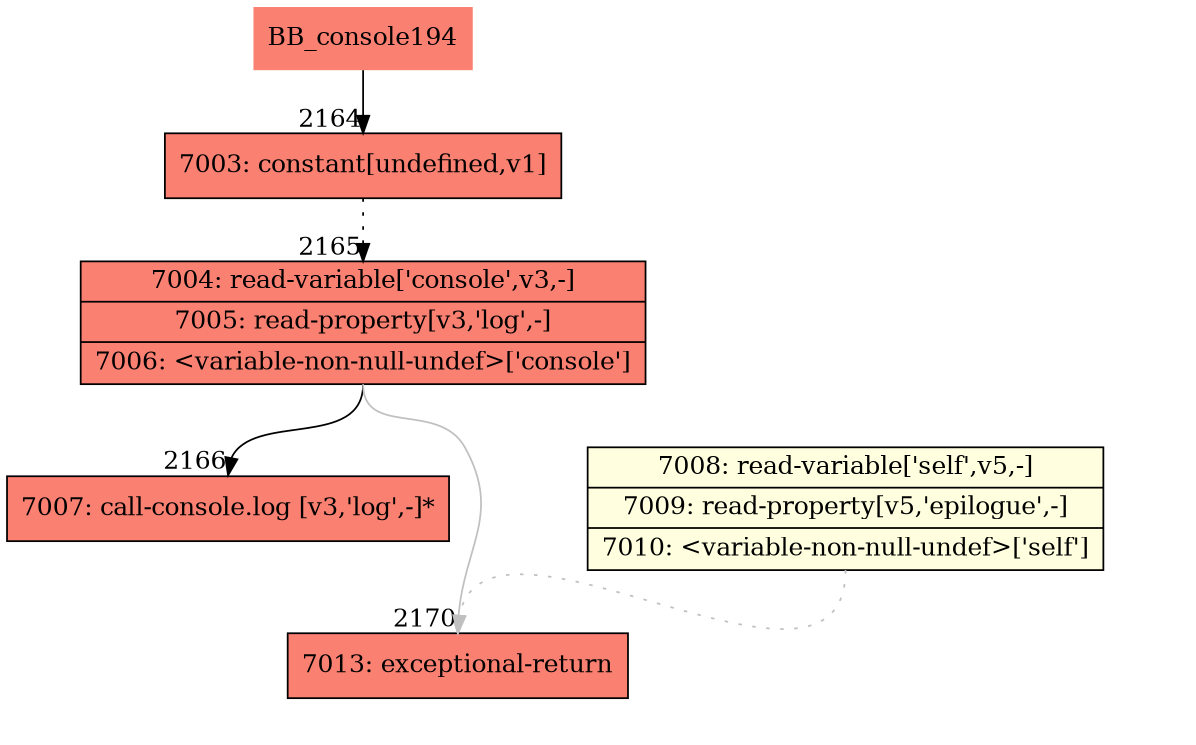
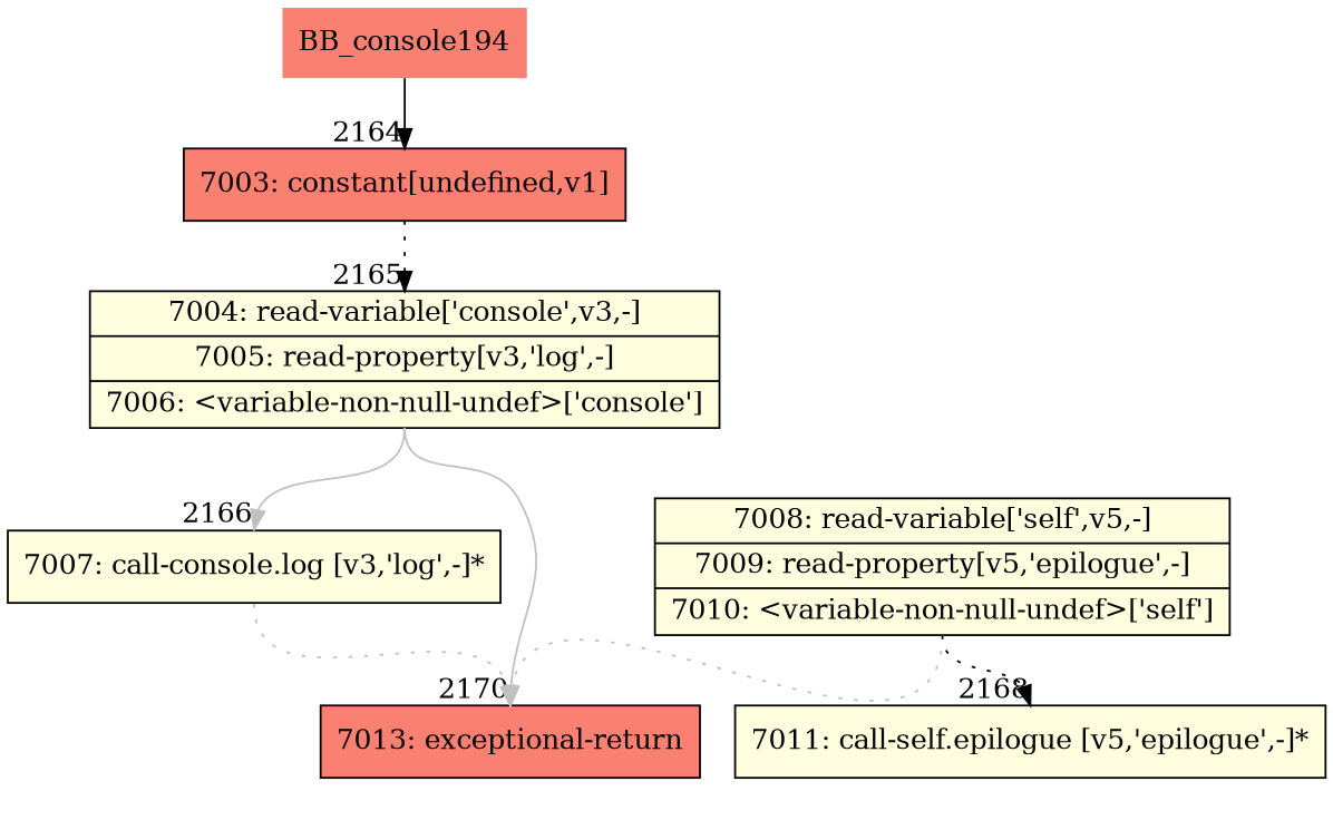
  digraph {
    rankdir=TD
    node [fillcolor=salmon shape=record style=filled]
    edge [headport=n style=dotted tailport=s]
    n1 [label=BB_console194 shape=none]
    n2 [label="{7003: constant[undefined,v1]}"]
-   n3 [label="{7004: read-variable['console',v3,-]|7005: read-property[v3,'log',-]|7006: \<variable-non-null-undef\>['console']}"]
-   n4 [label="{7007: call-console.log [v3,'log',-]*}"]
+   n3 [fillcolor=lightyellow label="{7004: read-variable['console',v3,-]|7005: read-property[v3,'log',-]|7006: \<variable-non-null-undef\>['console']}"]
+   n4 [fillcolor=lightyellow label="{7007: call-console.log [v3,'log',-]*}"]
    n5 [label="{7013: exceptional-return}"]
    n6 [fillcolor=lightyellow label="{7008: read-variable['self',v5,-]|7009: read-property[v5,'epilogue',-]|7010: \<variable-non-null-undef\>['self']}"]
+   n7 [fillcolor=lightyellow label="{7011: call-self.epilogue [v5,'epilogue',-]*}"]
    n1 -> n2 [headlabel="    2164" style=solid]
    n2 -> n3 [headlabel="      2165"]
-   n3 -> n4 [headlabel="      2166" style=solid]
+   n3 -> n4 [headlabel="      2166" style=solid color=gray]
    n3 -> n5 [color=gray headlabel="      2170" style=solid]
+   n4 -> n5 [color=gray]
    n6 -> n5 [color=gray]
+   n6 -> n7 [headlabel="      2168"]
  }
